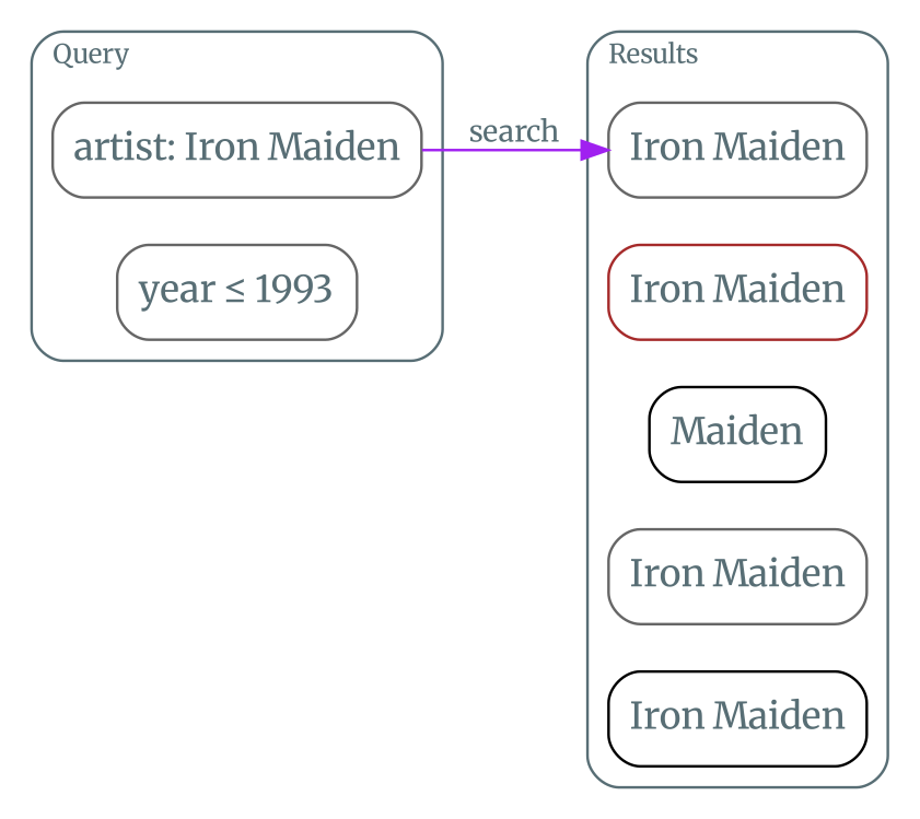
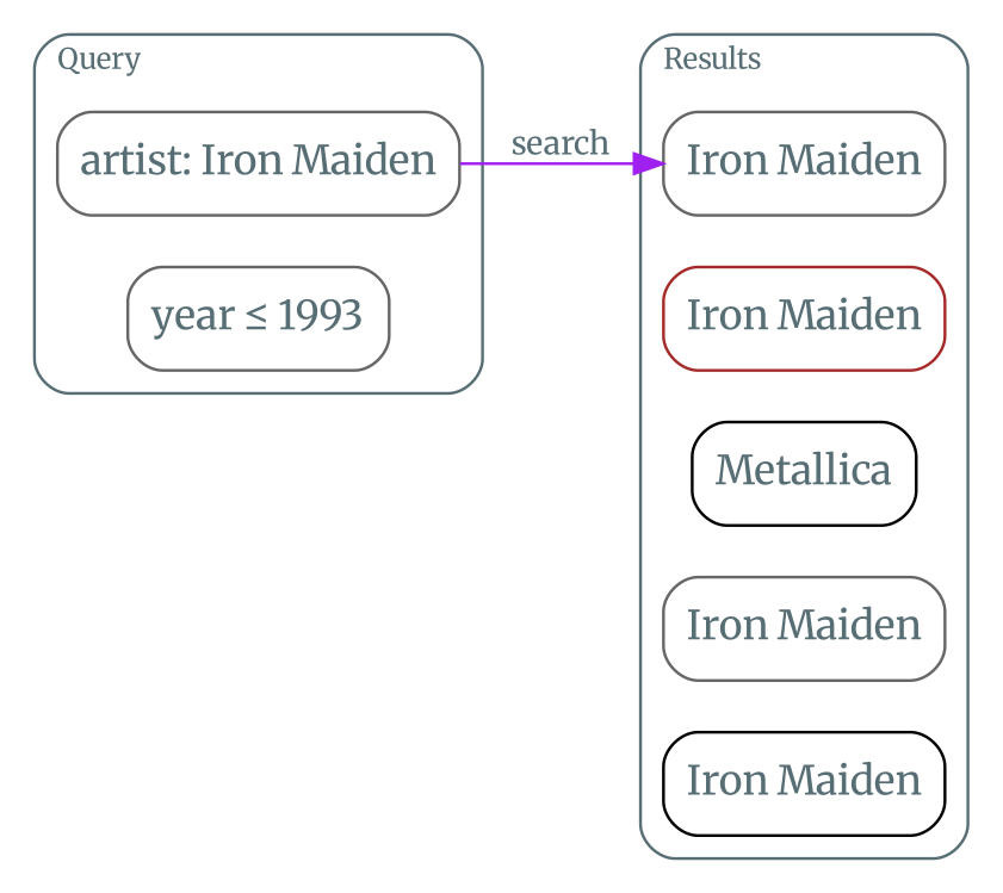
  digraph {
    compound=true
    rankdir=LR
    fontname=Merriweather
    node [color=gray40 fillcolor="#ffffff" fontcolor="#586E75" fontname=Merriweather shape=rectangle style="rounded,filled"]
    n1 [label="artist: Iron Maiden"]
    n2 [label="year ≤ 1993"]
    n3 [label="Iron Maiden"]
    n4 [color=brown label="Iron Maiden"]
-   n5 [color=black label=Maiden]
+   n5 [color=black label=Metallica]
    n6 [label="Iron Maiden"]
    n7 [color=black label="Iron Maiden"]
    subgraph cluster_1 {
      color="#586E75"
      fontcolor="#586E75"
      fontsize=10
      label=Query
      labeljust=l
      style=rounded
      n1
      n2
    }
    subgraph cluster_2 {
      color="#586E75"
      fontcolor="#586E75"
      fontsize=10
      label=Results
      labeljust=l
      style=rounded
      n3
      n4
      n5
      n6
      n7
    }
    n1 -> n3 [color=purple fontcolor="#586E75" fontname=Merriweather fontsize=11 label=search]
  }
